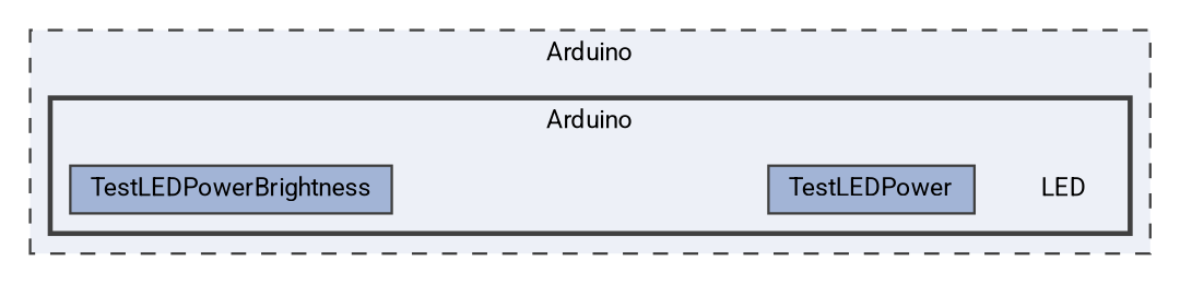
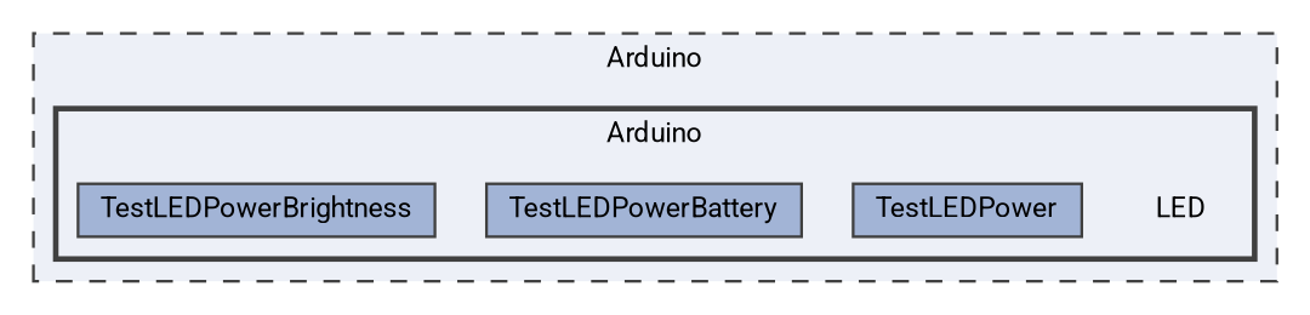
  digraph {
    compound=true
    fontname=Roboto
    node [fontname=Roboto fontsize=10 shape=box color=grey25 fillcolor="#a2b4d6" style=filled]
    n1 [height=0.2 label=LED shape=plaintext width=0.4 color="" fillcolor="" style=""]
    n2 [height=0.2 label=TestLEDPower width=0.4]
+   n3 [height=0.2 label=TestLEDPowerBattery width=0.4]
    n4 [height=0.2 label=TestLEDPowerBrightness width=0.4]
    subgraph cluster_1 {
      bgcolor="#edf0f7"
      fontsize=10
      label=Arduino
      pencolor=grey25
      style="filled,dashed"
      subgraph cluster_2 {
        bgcolor="#edf0f7"
        fontsize=10
        pencolor=grey25
        style="filled,bold"
        n1
        n2
+       n3
        n4
      }
    }
  }
